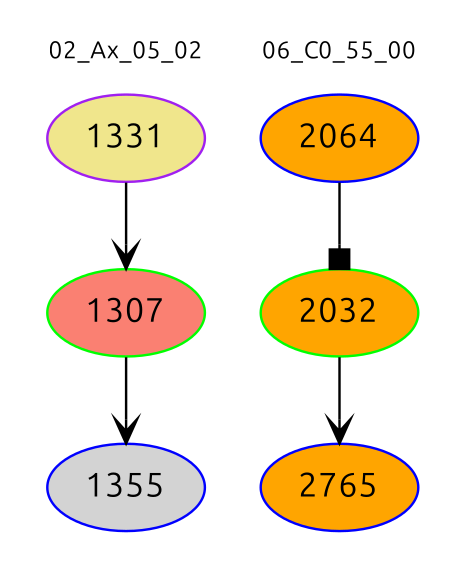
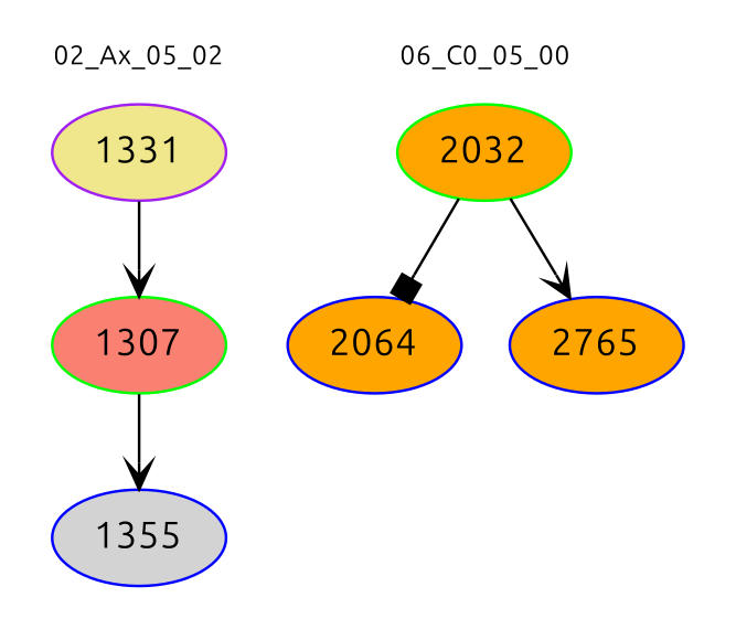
  digraph {
    fontname=Ubuntu
    node [color=blue fillcolor=orange fontname=Ubuntu style=filled]
    edge [arrowhead=vee color=black fontname=Ubuntu]
    n1 [color=purple fillcolor=khaki label=1331]
    n2 [color=green fillcolor=salmon label=1307]
    n3 [fillcolor=lightgrey label=1355]
    n4 [label=2064]
    n5 [color=green label=2032]
    n6 [label=2765]
    subgraph cluster_1 {
      color=white
      fontsize=10
      label="02_Ax_05_02"
      n1
      n2
      n3
    }
    subgraph cluster_2 {
      color=white
      fontsize=10
-     label="06_C0_55_00"
+     label="06_C0_05_00"
      n4
      n5
      n6
    }
    n1 -> n2
    n2 -> n3
-   n4 -> n5 [arrowhead=box]
+   n5 -> n4 [arrowhead=box]
    n5 -> n6
  }
